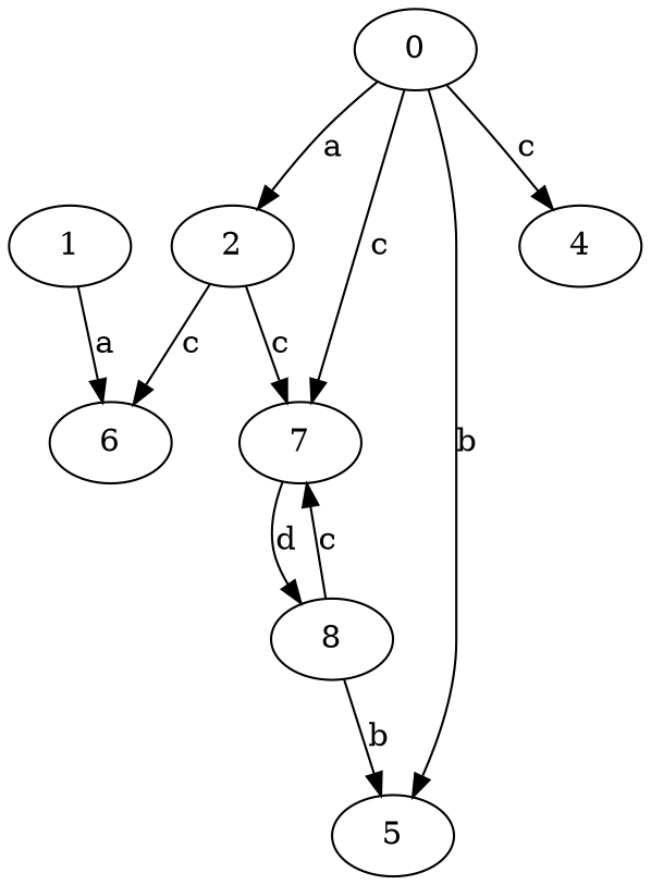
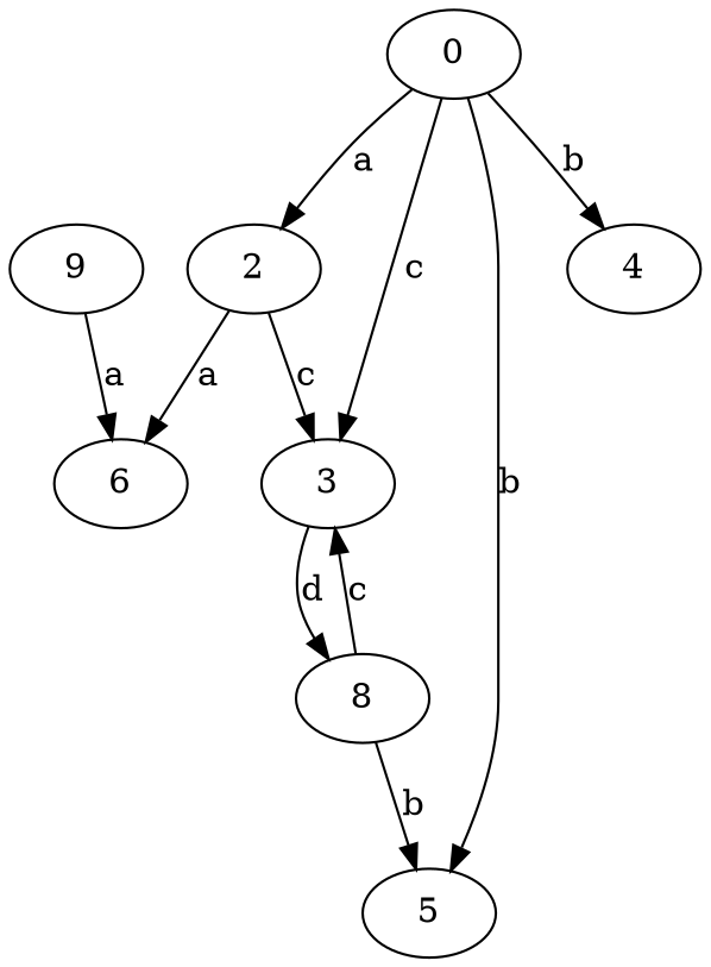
  strict digraph {
    n1 [label=6]
-   1
+   1 [label=9]
    2
-   7
+   7 [label=3]
    8
    5
    0
    4
    1 -> n1 [label=a]
-   2 -> n1 [label=c]
+   2 -> n1 [label=a]
    2 -> 7 [label=c]
    7 -> 8 [label=d]
    8 -> 7 [label=c]
    8 -> 5 [label=b]
    0 -> 2 [label=a]
    0 -> 7 [label=c]
    0 -> 5 [label=b]
-   0 -> 4 [label=c]
+   0 -> 4 [label=b]
  }
